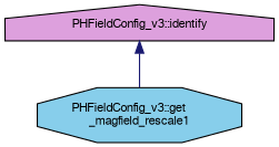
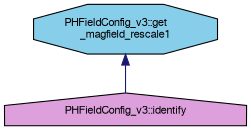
  digraph {
    rankdir=TB
    node [color=black fontname=FreeSans fontsize=10 style=filled]
    n1 [fillcolor=skyblue fontcolor=black height=0.2 label="PHFieldConfig_v3::get\l_magfield_rescale1" shape=octagon width=0.4]
    n2 [height=0.2 label="PHFieldConfig_v3::identify" shape=house width=0.4 fillcolor=plum]
-   n2 -> n1 [color=midnightblue dir=back fontname=FreeSans fontsize=10 labelfontname=FreeSans labelfontsize=10 style=solid]
+   n1 -> n2 [color=midnightblue dir=back fontname=FreeSans fontsize=10 labelfontname=FreeSans labelfontsize=10 style=solid]
  }
